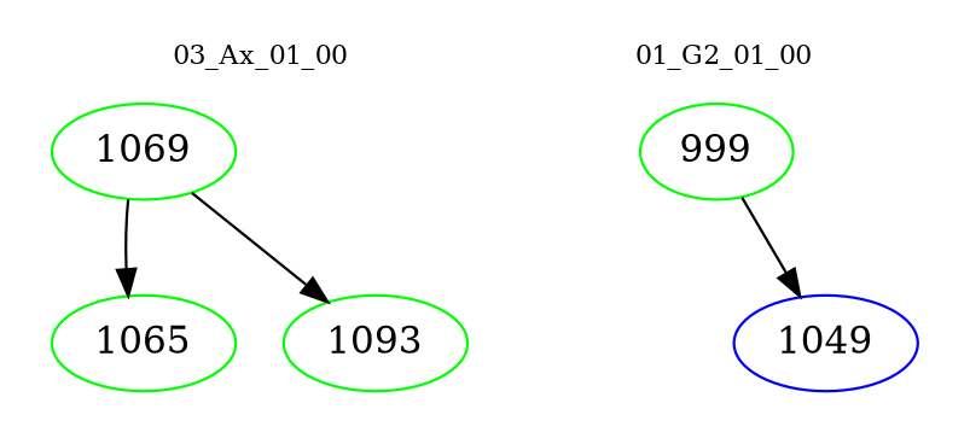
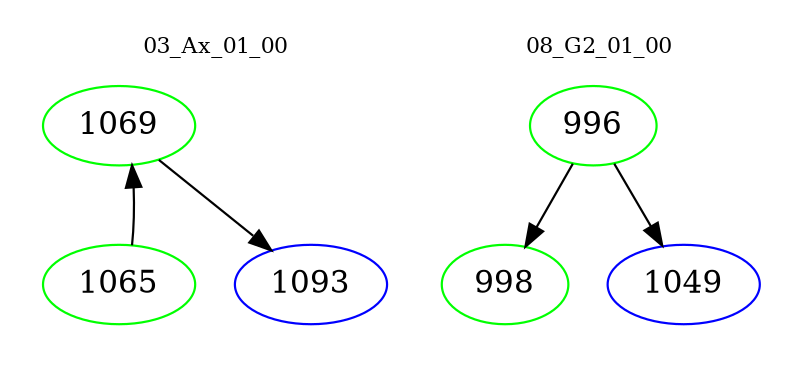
  digraph {
    node [color=green]
    edge [color=black]
    n1 [label=1069]
    n2 [label=1065]
-   n3 [label=1093]
-   n4 [label=999]
+   n3 [color=blue label=1093]
+   n4 [label=996]
+   n5 [label=998]
    n6 [color=blue label=1049]
    subgraph cluster_1 {
      color=white
      fontsize=10
      label="03_Ax_01_00"
      n1
      n2
      n3
    }
    subgraph cluster_2 {
      color=white
      fontsize=10
-     label="01_G2_01_00"
+     label="08_G2_01_00"
      n4
+     n5
      n6
    }
-   n1 -> n2
+   n2 -> n1
    n1 -> n3
+   n4 -> n5
    n4 -> n6
  }
